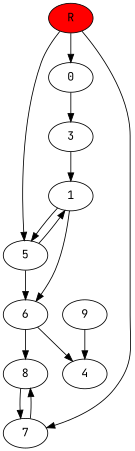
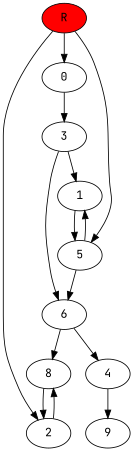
  digraph {
    fontname="JetBrains Mono"
    node [fontname="JetBrains Mono"]
    edge [fontname="JetBrains Mono"]
    1
    5
    6
    8
    4
-   2 [label=7]
+   2
    3
    9
    n9 [label=0]
    R [fillcolor="#ff0000" style=filled]
    1 -> 5
-   1 -> 6
+   3 -> 6
    5 -> 1
    5 -> 6
    6 -> 8
    6 -> 4
    8 -> 2
-   9 -> 4
+   4 -> 9
    2 -> 8
    3 -> 1
    n9 -> 3
    R -> 5
    R -> 2
    R -> n9
  }
